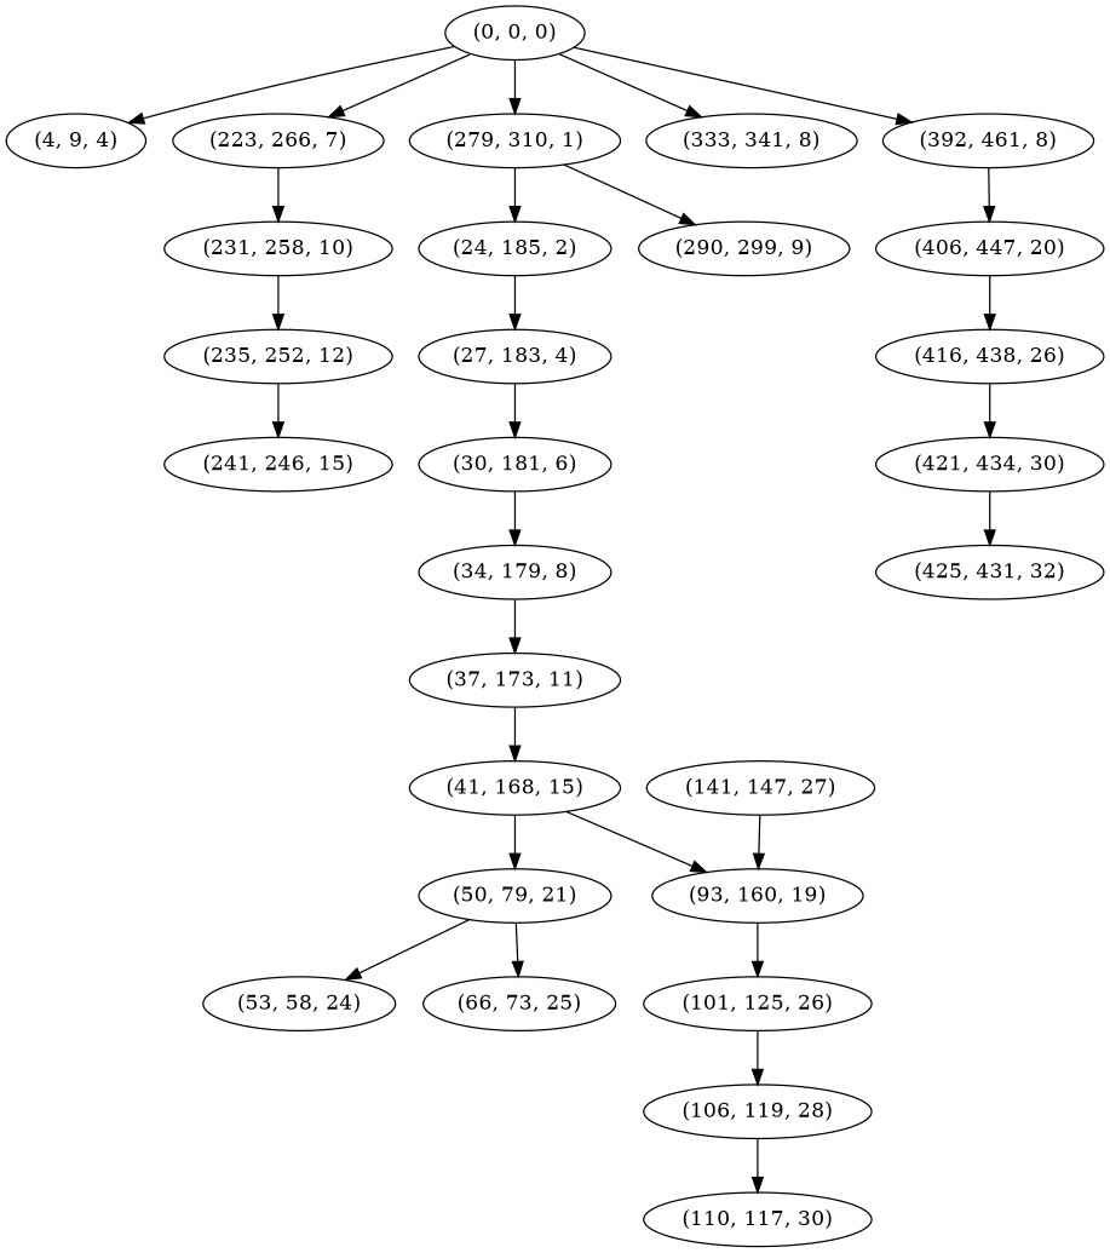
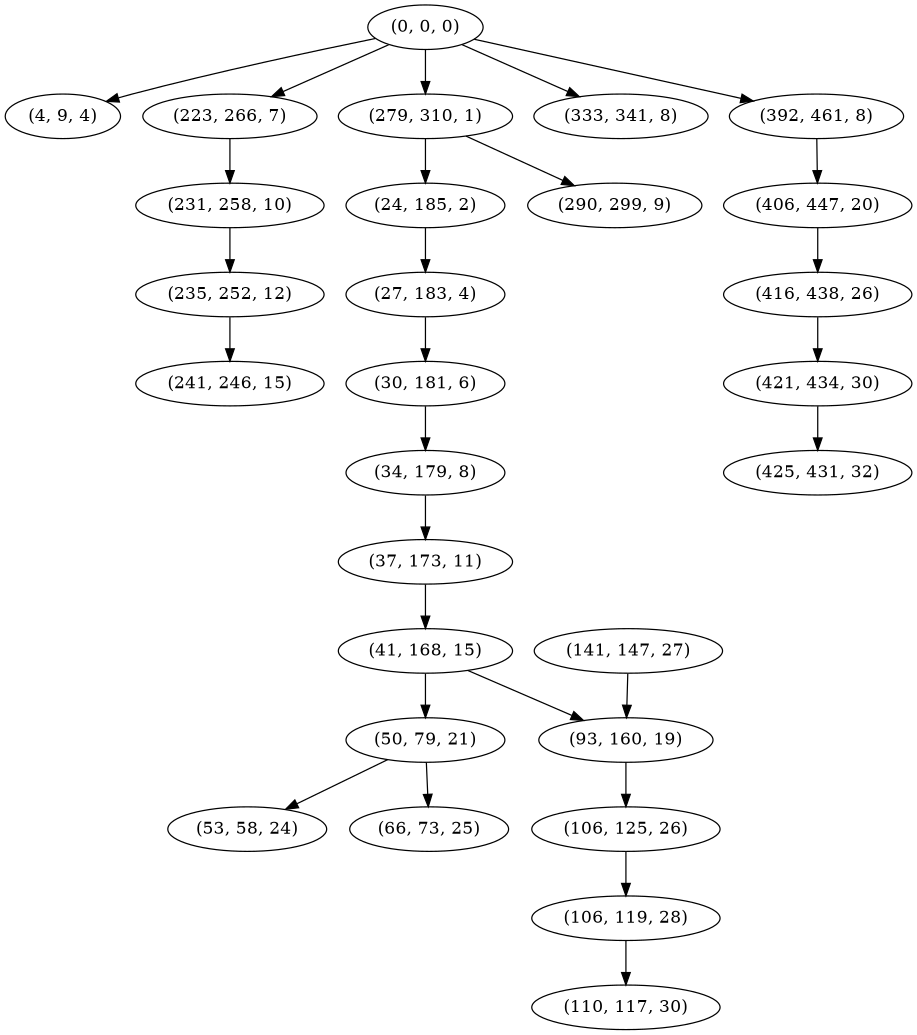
  digraph {
    "(0, 0, 0)"
    "(4, 9, 4)"
    "(223, 266, 7)"
    "(279, 310, 1)"
    "(333, 341, 8)"
    "(392, 461, 8)"
    "(24, 185, 2)"
    "(27, 183, 4)"
    "(231, 258, 10)"
    "(290, 299, 9)"
    "(406, 447, 20)"
    "(30, 181, 6)"
    "(34, 179, 8)"
    "(37, 173, 11)"
    "(41, 168, 15)"
    "(50, 79, 21)"
    "(93, 160, 19)"
    "(53, 58, 24)"
    "(66, 73, 25)"
-   "(101, 125, 26)"
+   "(101, 125, 26)" [label="(106, 125, 26)"]
    "(106, 119, 28)"
    "(141, 147, 27)"
    "(110, 117, 30)"
    "(235, 252, 12)"
    "(241, 246, 15)"
    "(416, 438, 26)"
    "(421, 434, 30)"
    "(425, 431, 32)"
    "(0, 0, 0)" -> "(4, 9, 4)"
    "(0, 0, 0)" -> "(223, 266, 7)"
    "(0, 0, 0)" -> "(279, 310, 1)"
    "(0, 0, 0)" -> "(333, 341, 8)"
    "(0, 0, 0)" -> "(392, 461, 8)"
    "(223, 266, 7)" -> "(231, 258, 10)"
    "(279, 310, 1)" -> "(24, 185, 2)"
    "(279, 310, 1)" -> "(290, 299, 9)"
    "(392, 461, 8)" -> "(406, 447, 20)"
    "(24, 185, 2)" -> "(27, 183, 4)"
    "(27, 183, 4)" -> "(30, 181, 6)"
    "(231, 258, 10)" -> "(235, 252, 12)"
    "(406, 447, 20)" -> "(416, 438, 26)"
    "(30, 181, 6)" -> "(34, 179, 8)"
    "(34, 179, 8)" -> "(37, 173, 11)"
    "(37, 173, 11)" -> "(41, 168, 15)"
    "(41, 168, 15)" -> "(50, 79, 21)"
    "(41, 168, 15)" -> "(93, 160, 19)"
    "(50, 79, 21)" -> "(53, 58, 24)"
    "(50, 79, 21)" -> "(66, 73, 25)"
    "(93, 160, 19)" -> "(101, 125, 26)"
    "(101, 125, 26)" -> "(106, 119, 28)"
    "(106, 119, 28)" -> "(110, 117, 30)"
    "(141, 147, 27)" -> "(93, 160, 19)"
    "(235, 252, 12)" -> "(241, 246, 15)"
    "(416, 438, 26)" -> "(421, 434, 30)"
    "(421, 434, 30)" -> "(425, 431, 32)"
  }
